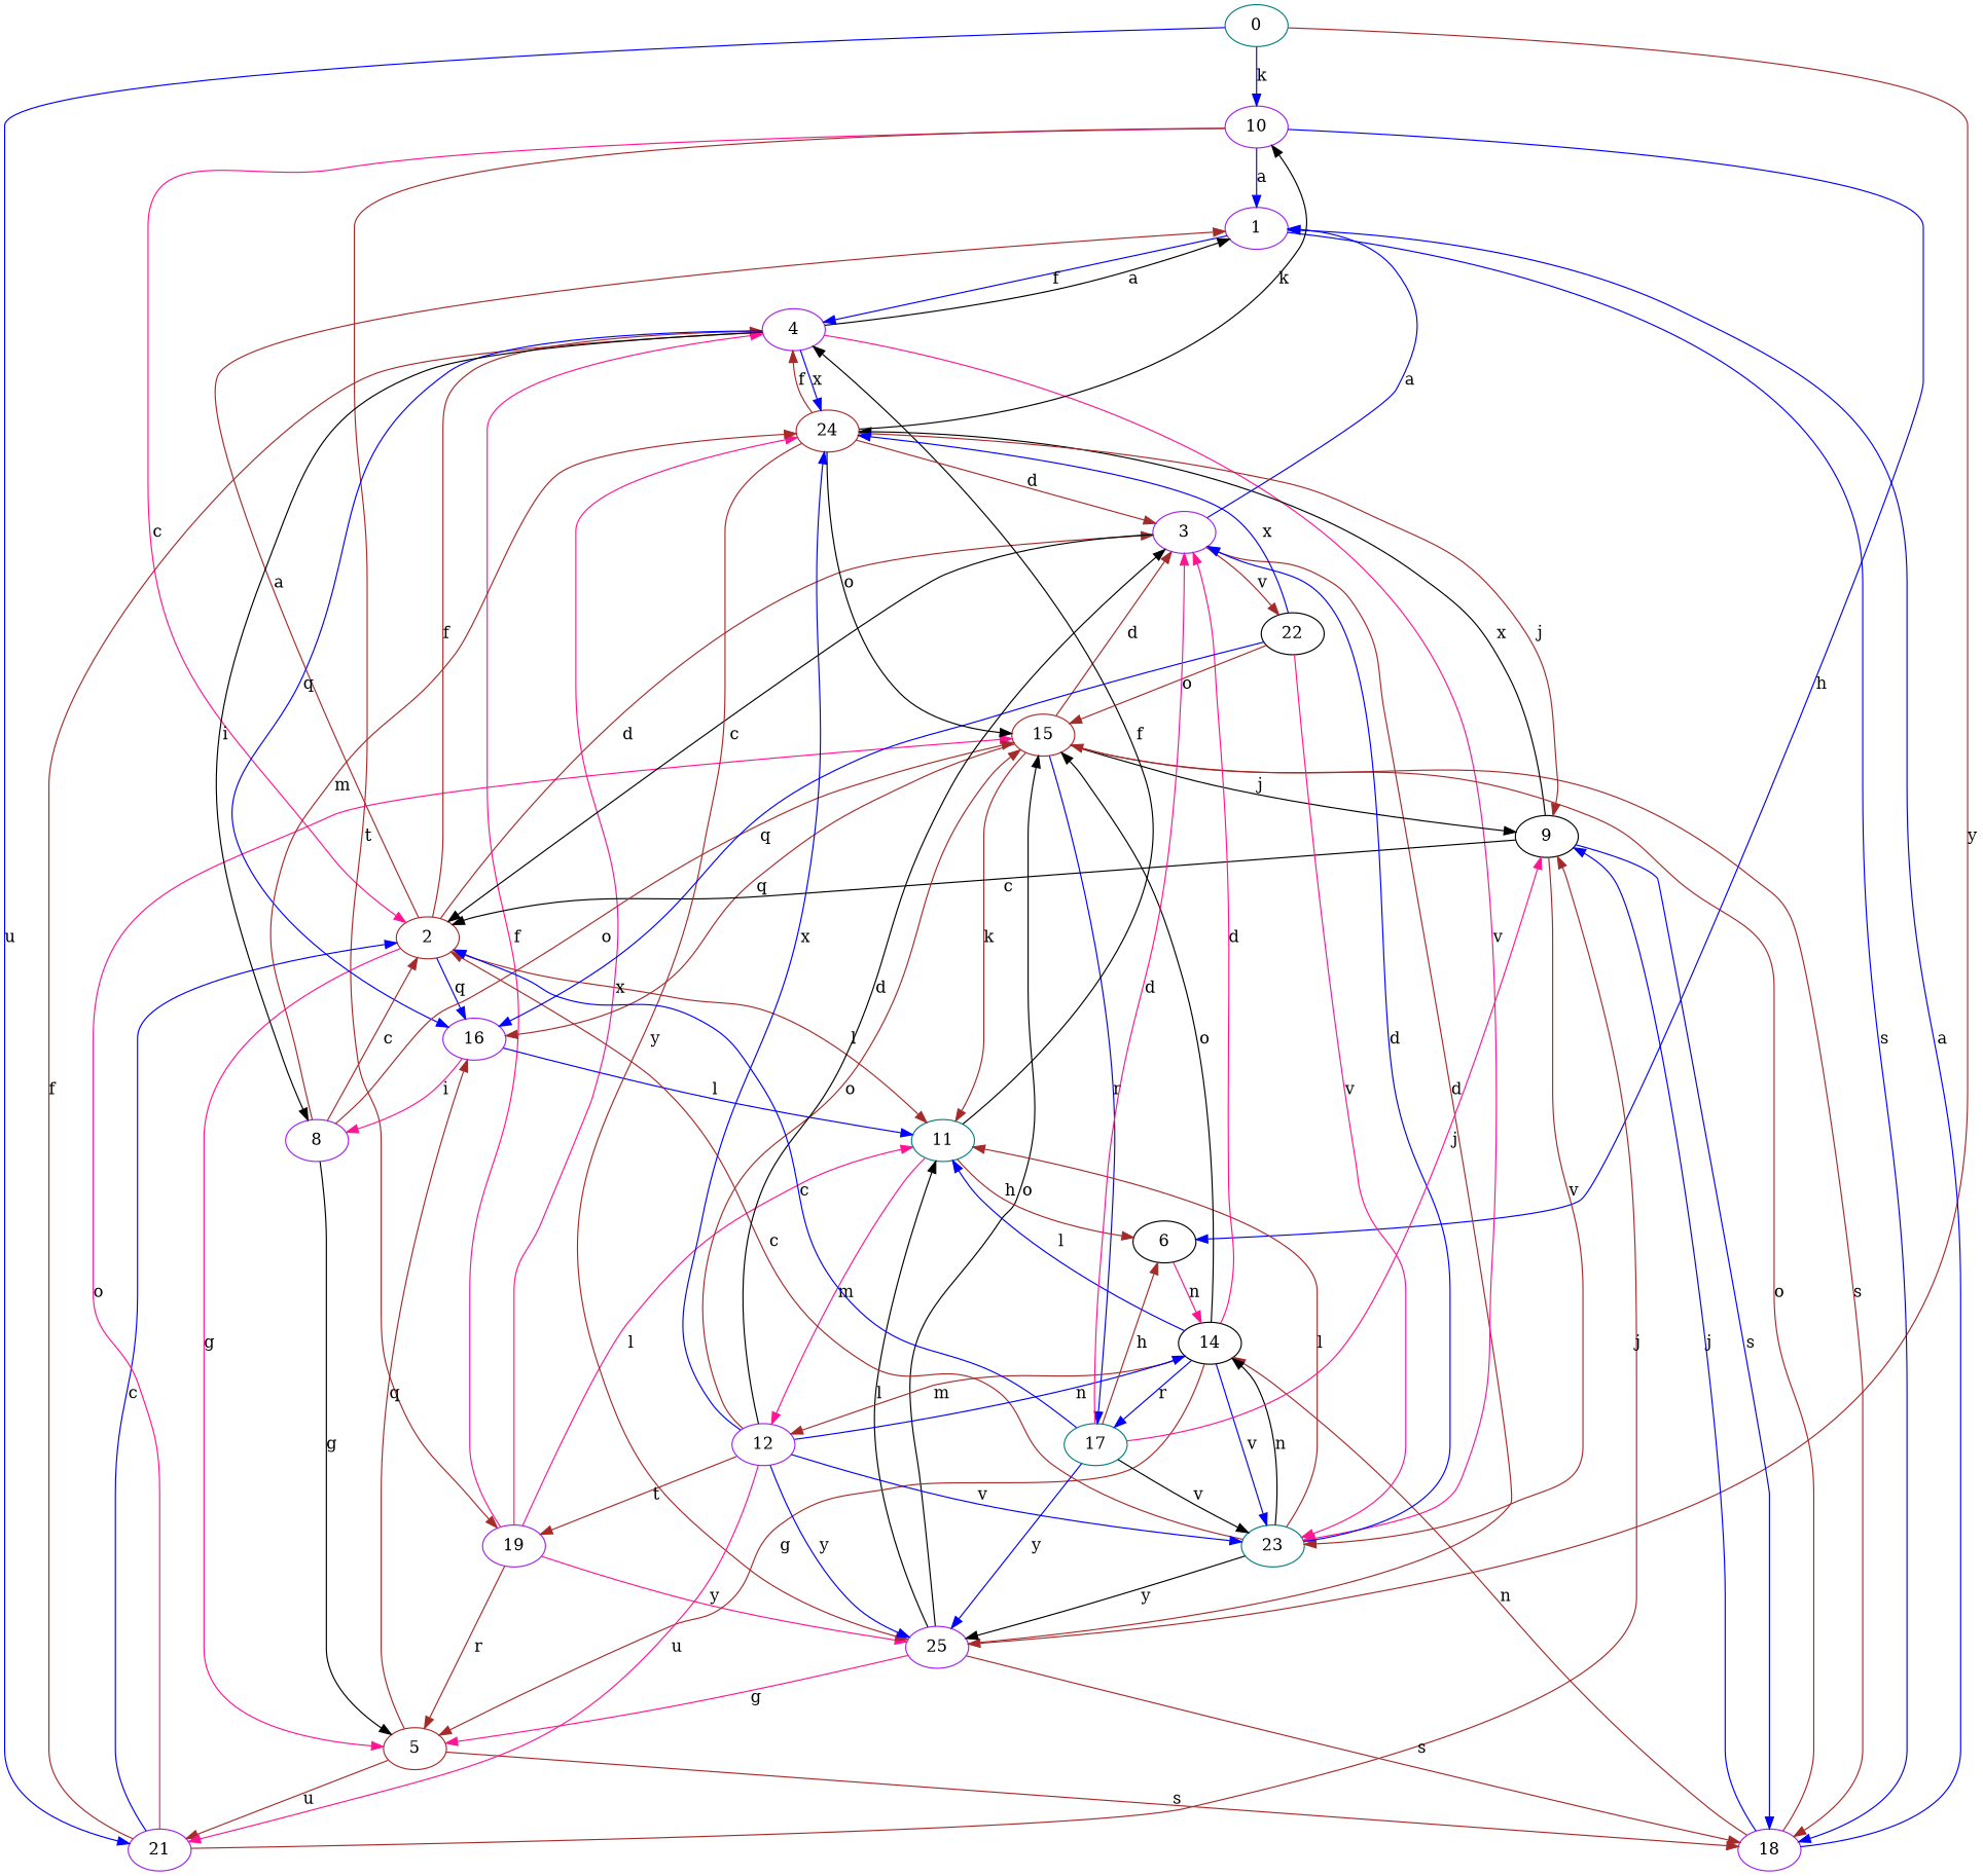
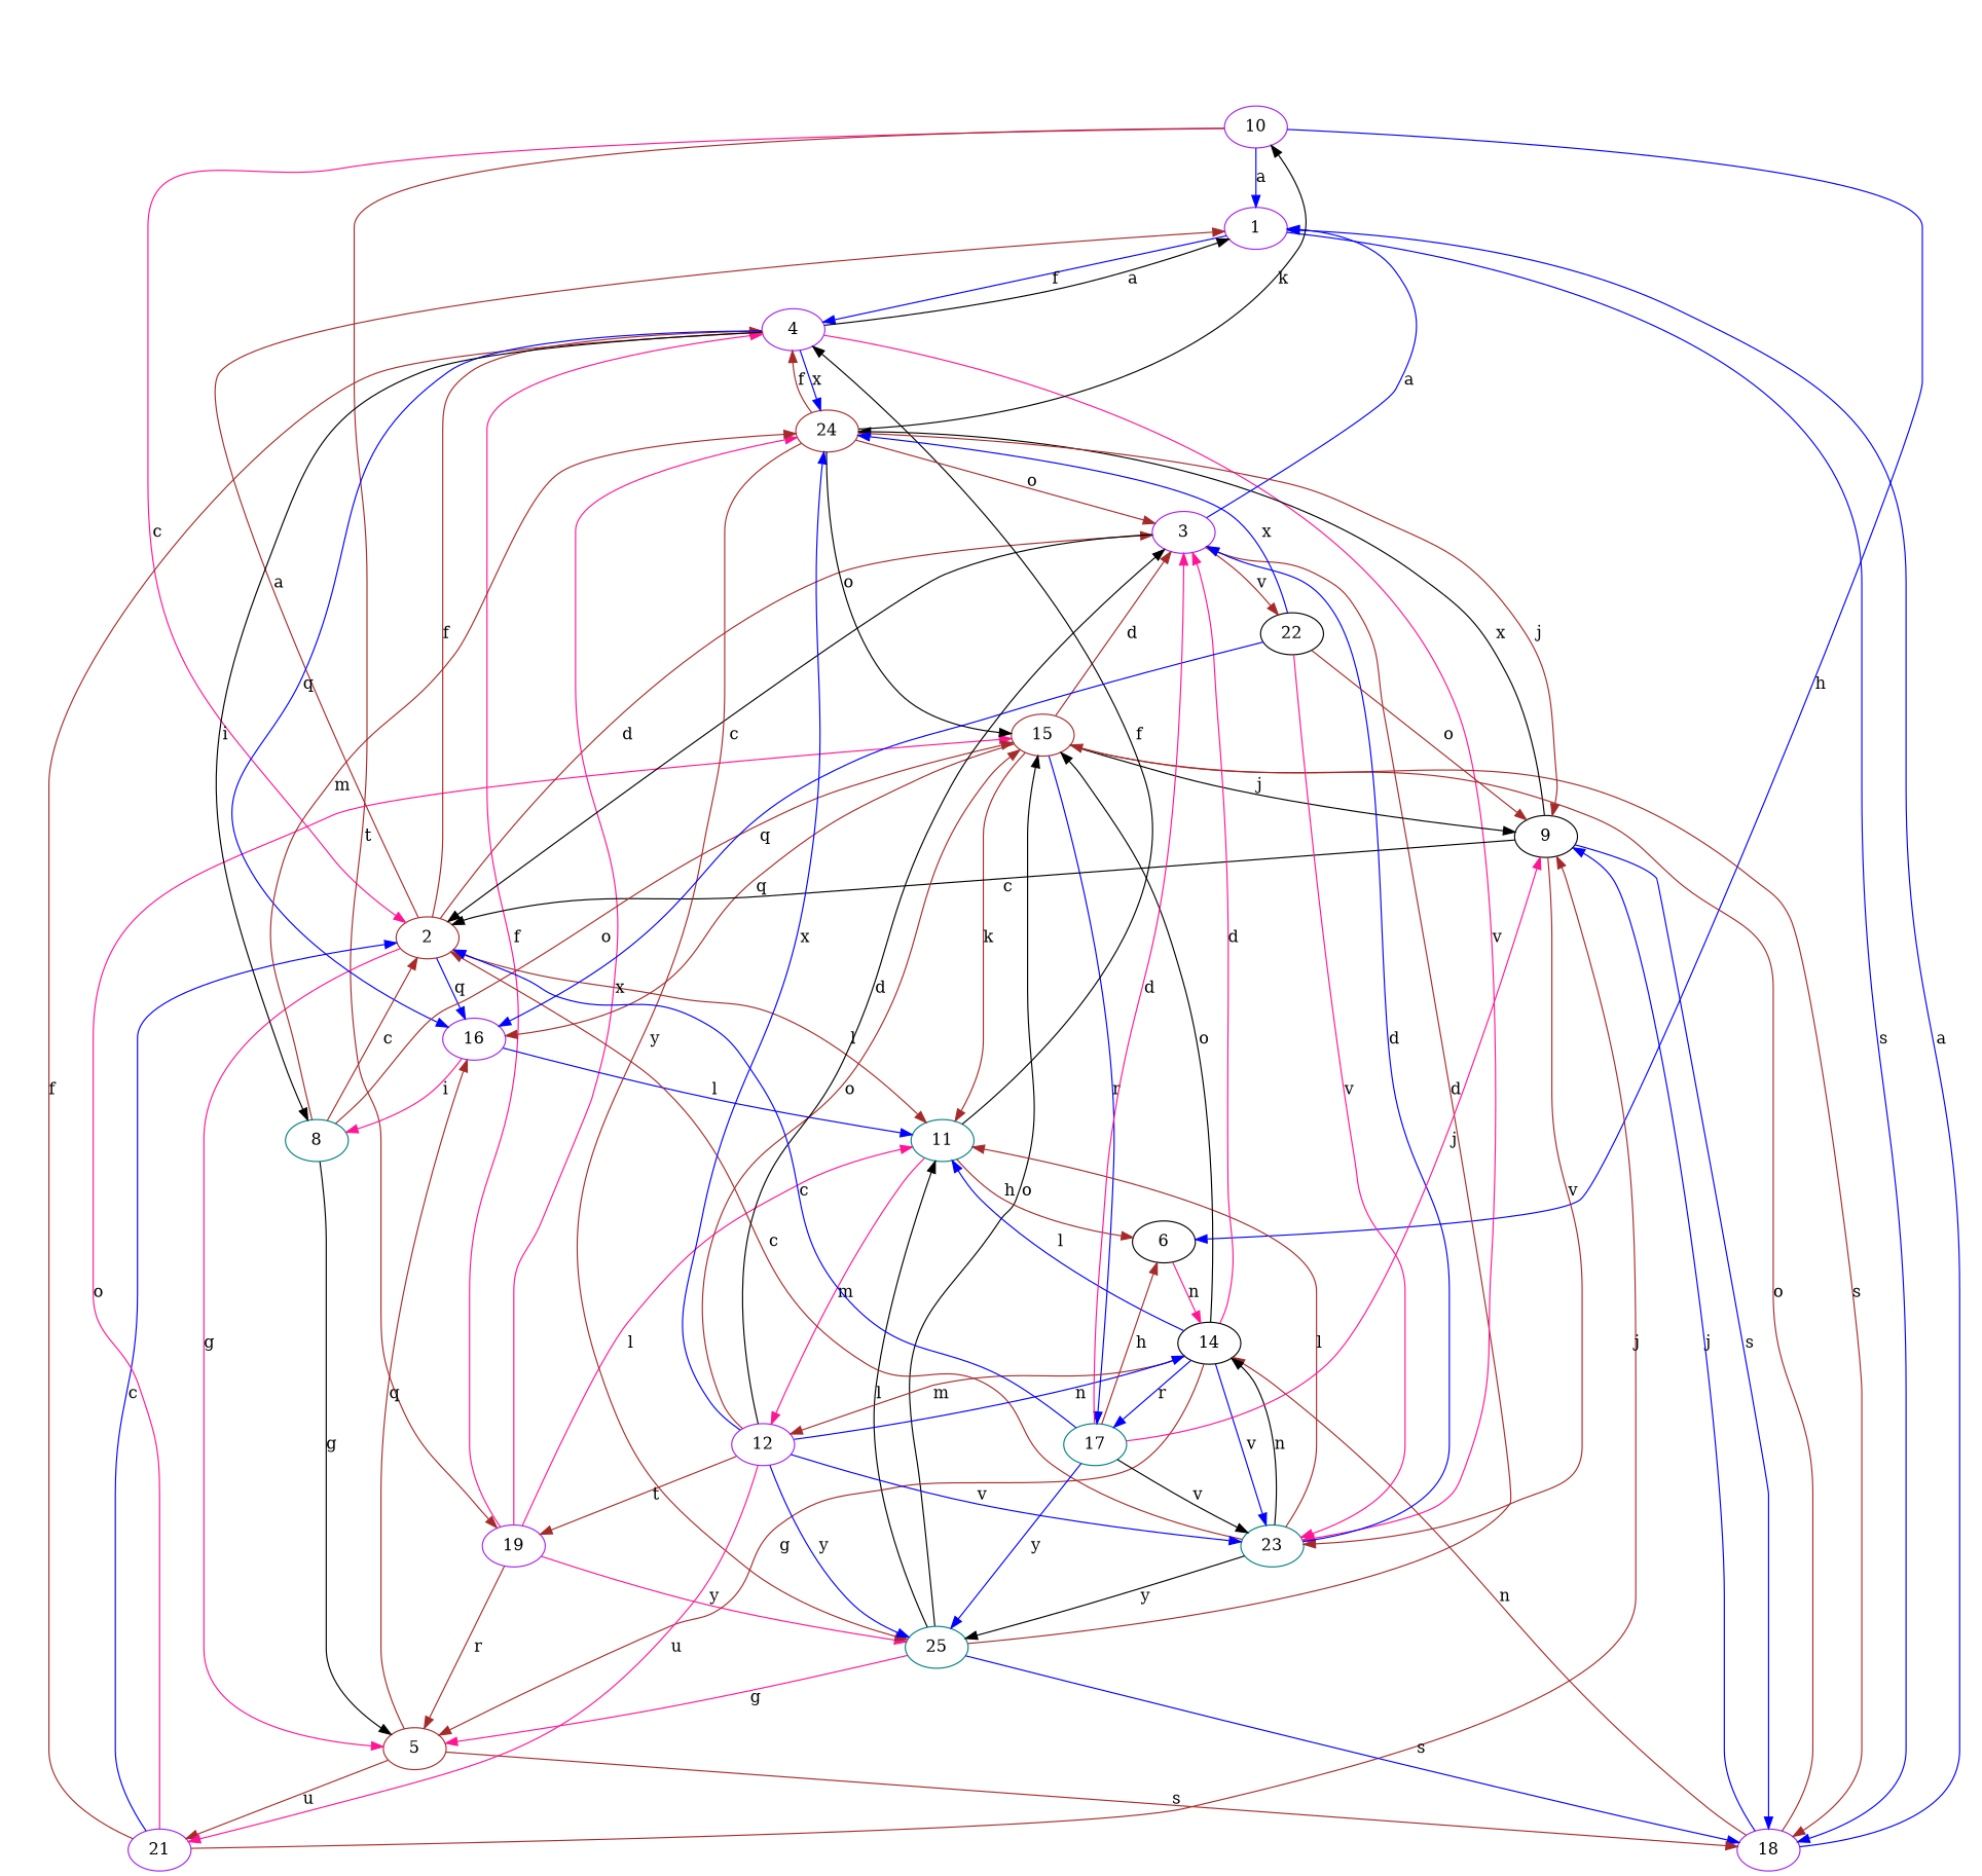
  strict digraph {
    node [color=purple]
    edge [color=brown]
-   0 [color=teal]
    10
    21
-   25
+   25 [color=teal]
    1
    2 [color=brown]
    6 [color=black]
    19
    4
    15 [color=brown]
    9 [color=black]
    18
    3
    5 [color=brown]
    11 [color=teal]
    16
-   8
+   8 [color=teal]
    23 [color=teal]
    24 [color=brown]
    14 [color=black]
    22 [color=black]
    12
    17 [color=teal]
-   0 -> 10 [color=blue label=k]
-   0 -> 21 [color=blue label=u]
-   0 -> 25 [label=y]
    10 -> 1 [color=blue label=a]
    10 -> 2 [color=deeppink label=c]
    10 -> 6 [color=blue label=h]
    10 -> 19 [label=t]
    21 -> 2 [color=blue label=c]
    21 -> 4 [label=f]
    21 -> 15 [color=deeppink label=o]
    21 -> 9 [label=j]
    25 -> 15 [color=black label=o]
-   25 -> 18 [label=s]
+   25 -> 18 [color=blue label=s]
    25 -> 3 [label=d]
    25 -> 5 [color=deeppink label=g]
    25 -> 11 [color=black label=l]
    1 -> 4 [color=blue label=f]
    1 -> 18 [color=blue label=s]
    2 -> 1 [label=a]
    2 -> 4 [label=f]
    2 -> 3 [label=d]
    2 -> 5 [color=deeppink label=g]
    2 -> 11 [label=l]
    2 -> 16 [color=blue label=q]
    6 -> 14 [color=deeppink label=n]
    19 -> 25 [color=deeppink label=y]
    19 -> 4 [color=deeppink label=f]
    19 -> 5 [label=r]
    19 -> 11 [color=deeppink label=l]
    19 -> 24 [color=deeppink label=x]
    4 -> 1 [color=black label=a]
    4 -> 16 [color=blue label=q]
    4 -> 8 [color=black label=i]
    4 -> 23 [color=deeppink label=v]
    4 -> 24 [color=blue label=x]
    15 -> 9 [color=black label=j]
    15 -> 18 [label=s]
    15 -> 3 [label=d]
    15 -> 11 [label=k]
    15 -> 16 [label=q]
    15 -> 17 [color=blue label=r]
    9 -> 2 [color=black label=c]
    9 -> 18 [color=blue label=s]
    9 -> 23 [label=v]
    9 -> 24 [color=black label=x]
    18 -> 1 [color=blue label=a]
    18 -> 15 [label=o]
    18 -> 9 [color=blue label=j]
    18 -> 14 [label=n]
    3 -> 1 [color=blue label=a]
    3 -> 2 [color=black label=c]
    3 -> 22 [label=v]
    5 -> 21 [label=u]
    5 -> 18 [label=s]
    5 -> 16 [label=q]
    11 -> 6 [label=h]
    11 -> 4 [color=black label=f]
    11 -> 12 [color=deeppink label=m]
    16 -> 11 [color=blue label=l]
    16 -> 8 [color=deeppink label=i]
    8 -> 2 [label=c]
    8 -> 15 [label=o]
    8 -> 5 [color=black label=g]
    8 -> 24 [label=m]
    23 -> 25 [color=black label=y]
    23 -> 2 [label=c]
    23 -> 3 [color=blue label=d]
    23 -> 11 [label=l]
    23 -> 14 [color=black label=n]
    24 -> 10 [color=black label=k]
    24 -> 25 [label=y]
    24 -> 4 [label=f]
    24 -> 15 [color=black label=o]
    24 -> 9 [label=j]
-   24 -> 3 [label=d]
+   24 -> 3 [label=o]
    14 -> 15 [color=black label=o]
    14 -> 3 [color=deeppink label=d]
    14 -> 5 [label=g]
    14 -> 11 [color=blue label=l]
    14 -> 23 [color=blue label=v]
    14 -> 12 [label=m]
    14 -> 17 [color=blue label=r]
-   22 -> 15 [label=o]
+   22 -> 9 [label=o]
    22 -> 16 [color=blue label=q]
    22 -> 23 [color=deeppink label=v]
    22 -> 24 [color=blue label=x]
    12 -> 21 [color=deeppink label=u]
    12 -> 25 [color=blue label=y]
    12 -> 19 [label=t]
    12 -> 15 [label=o]
    12 -> 3 [color=black label=d]
    12 -> 23 [color=blue label=v]
    12 -> 24 [color=blue label=x]
    12 -> 14 [color=blue label=n]
    17 -> 25 [color=blue label=y]
    17 -> 2 [color=blue label=c]
    17 -> 6 [label=h]
    17 -> 9 [color=deeppink label=j]
    17 -> 3 [color=deeppink label=d]
    17 -> 23 [color=black label=v]
  }
